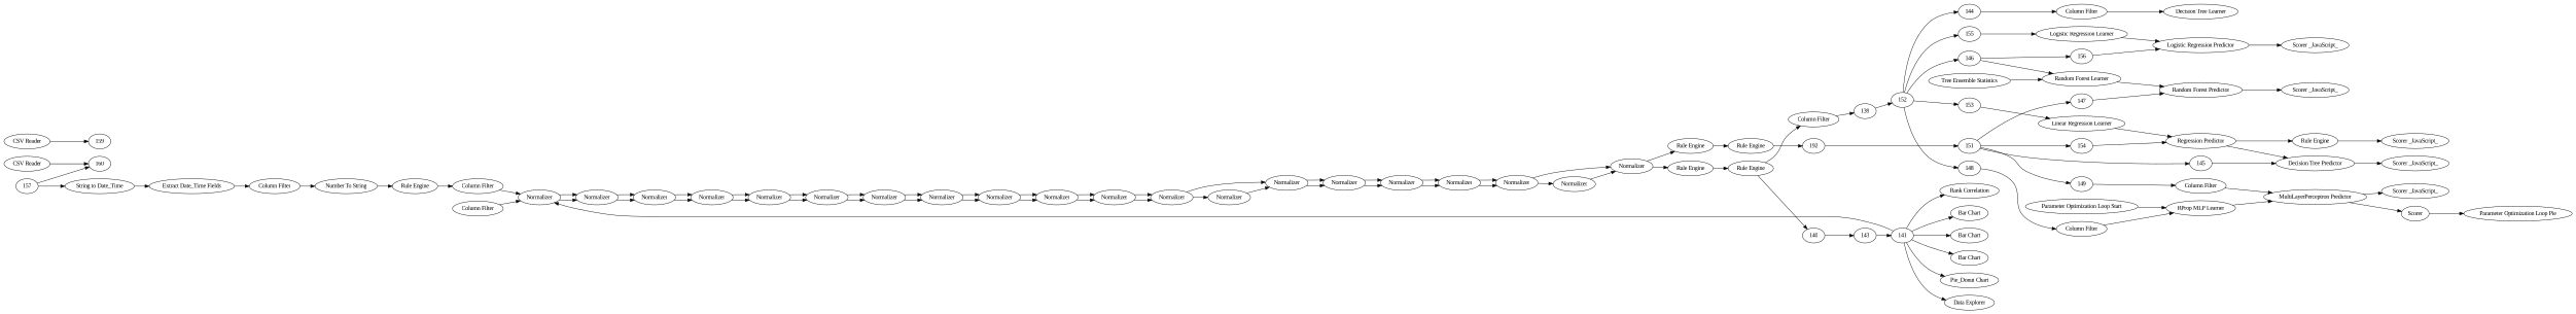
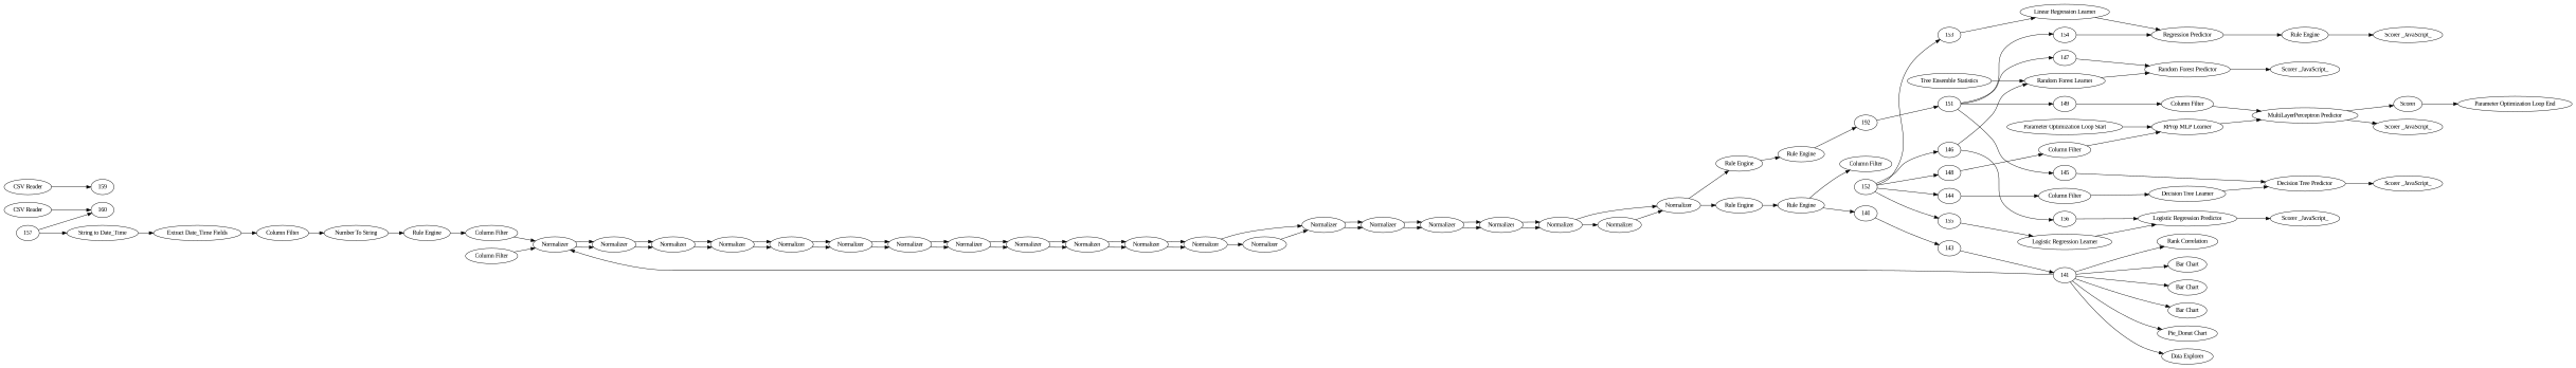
  digraph {
    fontname="Liberation Serif"
    rankdir=LR
    node [fontname="Liberation Serif"]
    edge [fontname="Liberation Serif"]
    n1 [label="CSV Reader"]
    160
    n3 [label="String to Date_Time"]
    n4 [label="Extract Date_Time Fields"]
    n5 [label="Column Filter"]
    n6 [label="Number To String"]
    n7 [label="Rule Engine"]
    n8 [label="Column Filter"]
    n9 [label=Normalizer]
    n10 [label=Normalizer]
    n11 [label="Rule Engine"]
    n12 [label="Rule Engine"]
    n13 [label="Column Filter"]
    140
-   139
    143
    n17 [label="Bar Chart"]
    n18 [label="Bar Chart"]
    n19 [label="Bar Chart"]
    n20 [label="Pie_Donut Chart"]
    152
    n22 [label=Normalizer]
    n23 [label=Normalizer]
    n24 [label="Rule Engine"]
    n25 [label="Rule Engine"]
    n26 [label=Normalizer]
    n27 [label=Normalizer]
    n28 [label=Normalizer]
    n29 [label=Normalizer]
    n30 [label=Normalizer]
    n31 [label=Normalizer]
    n32 [label=Normalizer]
    n33 [label=Normalizer]
    n34 [label=Normalizer]
    n35 [label=Normalizer]
    n36 [label=Normalizer]
    n37 [label=Normalizer]
    n38 [label=Normalizer]
    n39 [label=Normalizer]
    n40 [label=Normalizer]
    n41 [label=Normalizer]
    n42 [label="CSV Reader"]
    159
    n44 [label="Linear Regression Learner"]
    n45 [label="Regression Predictor"]
    n46 [label="Rule Engine"]
    n47 [label="Scorer _JavaScript_"]
    n48 [label="Logistic Regression Learner"]
    n49 [label="Logistic Regression Predictor"]
    n50 [label="Scorer _JavaScript_"]
    n51 [label="Random Forest Learner"]
    n52 [label="Random Forest Predictor"]
    n53 [label="Scorer _JavaScript_"]
    n54 [label="Tree Ensemble Statistics"]
    n55 [label="RProp MLP Learner"]
    n56 [label="MultiLayerPerceptron Predictor"]
    n57 [label="Scorer _JavaScript_"]
    n58 [label=Scorer]
-   n59 [label="Parameter Optimization Loop Pie"]
+   n59 [label="Parameter Optimization Loop End"]
    n60 [label="Column Filter"]
    n61 [label="Decision Tree Learner"]
    n62 [label="Decision Tree Predictor"]
    n63 [label="Scorer _JavaScript_"]
    n64 [label="Column Filter"]
    n65 [label="Column Filter"]
    n66 [label=192]
    151
    n68 [label="Parameter Optimization Loop Start"]
    n69 [label="Column Filter"]
    n70 [label="Data Explorer"]
    n71 [label="Rank Correlation"]
    157
    141
    144
    146
    148
    153
    155
    145
    147
    149
    154
    156
    n1 -> 160
    n3 -> n4
    n4 -> n5
    n5 -> n6
    n6 -> n7
    n7 -> n8
    n8 -> n9
    n9 -> n10
    n9 -> n10
    n10 -> n22
    n10 -> n22
    n11 -> n12
    n12 -> n13
    n12 -> 140
-   n13 -> 139
    140 -> 143
-   139 -> 152
    143 -> 141
    152 -> 144
    152 -> 146
    152 -> 148
    152 -> 153
    152 -> 155
    n22 -> n26
    n22 -> n26
    n23 -> n11
    n23 -> n24
    n24 -> n25
    n25 -> n66
    n26 -> n27
    n26 -> n27
    n27 -> n28
    n27 -> n28
    n28 -> n35
    n28 -> n35
    n29 -> n30
    n29 -> n30
    n30 -> n31
    n30 -> n31
    n31 -> n38
    n31 -> n40
    n32 -> n33
    n32 -> n33
    n33 -> n34
    n33 -> n34
    n34 -> n23
    n34 -> n36
    n35 -> n41
    n35 -> n41
    n36 -> n23
    n37 -> n29
    n37 -> n29
    n38 -> n39
    n38 -> n39
    n39 -> n32
    n39 -> n32
    n40 -> n38
    n41 -> n37
    n41 -> n37
    n42 -> 159
    n44 -> n45
    n45 -> n46
    n46 -> n47
    n48 -> n49
    n49 -> n50
    n51 -> n52
    n52 -> n53
    n54 -> n51
    n55 -> n56
    n56 -> n57
    n56 -> n58
    n58 -> n59
    n60 -> n55
-   n45 -> n62
+   n61 -> n62
    n62 -> n63
    n64 -> n61
    n65 -> n9
    n66 -> 151
    151 -> 145
    151 -> 147
    151 -> 149
    151 -> 154
    n68 -> n55
    n69 -> n56
    157 -> 160
    157 -> n3
    141 -> n9
    141 -> n17
    141 -> n18
    141 -> n19
    141 -> n20
    141 -> n70
    141 -> n71
    144 -> n64
    146 -> n51
    146 -> 156
    148 -> n60
    153 -> n44
    155 -> n48
    145 -> n62
    147 -> n52
    149 -> n69
    154 -> n45
    156 -> n49
  }
